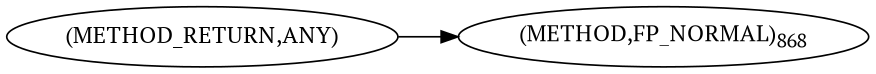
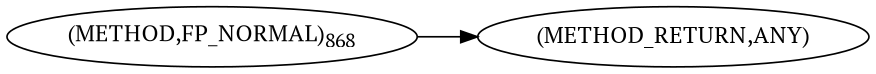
  digraph {
    rankdir=LR
    fontname="PT Serif"
    node [fontname="PT Serif"]
    n1 [label=<(METHOD,FP_NORMAL)<SUB>868</SUB>>]
    n2 [label=<(METHOD_RETURN,ANY)>]
-   n2 -> n1 [fontname="PT Serif"]
+   n1 -> n2 [fontname="PT Serif"]
  }
